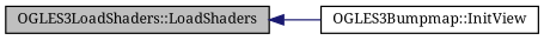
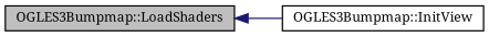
  digraph {
    rankdir=LR
    fontname="Noto Serif"
    node [color=black fontname="Noto Serif" fontsize=10 shape=record style=filled]
-   n1 [fillcolor=grey75 fontcolor=black height=0.2 label="OGLES3LoadShaders::LoadShaders" width=0.4]
+   n1 [fillcolor=grey75 fontcolor=black height=0.2 label="OGLES3Bumpmap::LoadShaders" width=0.4]
    n2 [fillcolor=white height=0.2 label="OGLES3Bumpmap::InitView" width=0.4]
    n1 -> n2 [color=midnightblue dir=back fontname="Noto Serif" fontsize=10 labelfontname=Helvetica labelfontsize=10 style=solid]
  }
